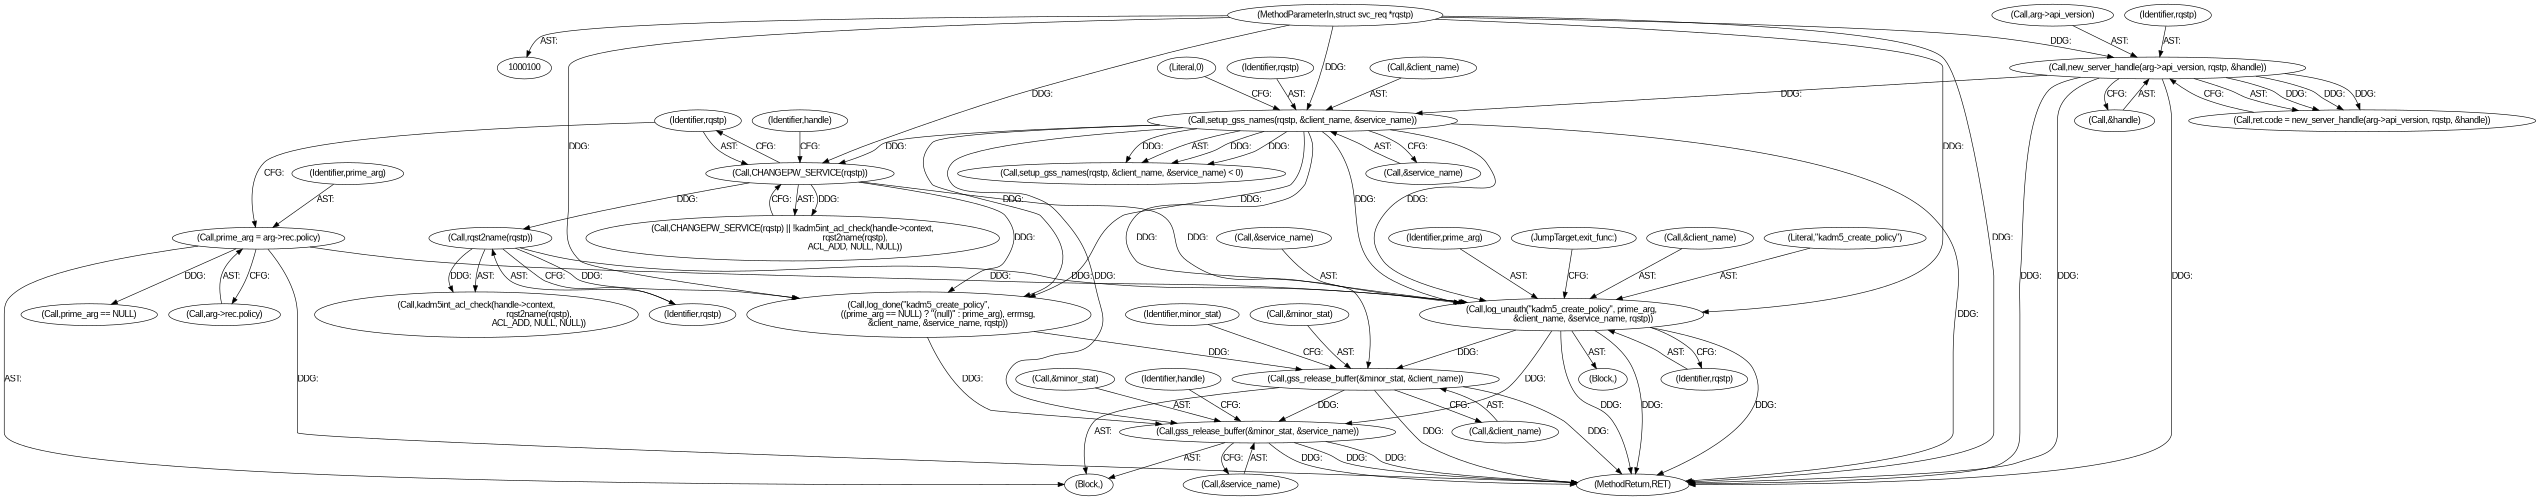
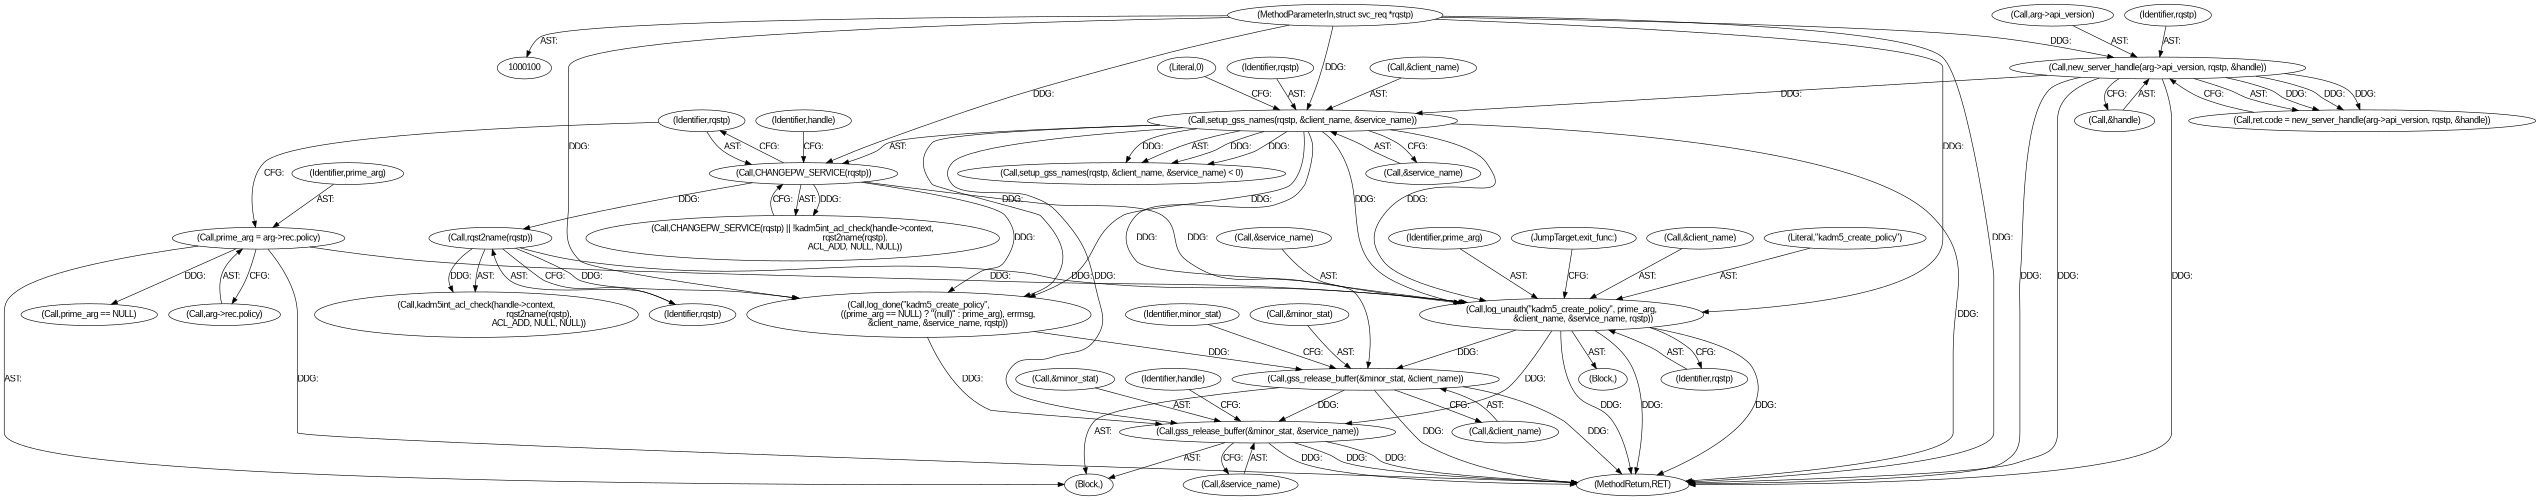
  digraph {
    fontname="Liberation Sans"
    node [fontname="Liberation Sans"]
    edge [fontname="Liberation Sans"]
    n1 [label="(Call,log_unauth(\"kadm5_create_policy\", prime_arg,\n                   &client_name, &service_name, rqstp))"]
    n2 [label="(Call,gss_release_buffer(&minor_stat, &client_name))"]
    n3 [label="(Call,gss_release_buffer(&minor_stat, &service_name))"]
    n4 [label="(Identifier,rqstp)"]
    n5 [label="(MethodReturn,RET)"]
    n6 [label="(Block,)"]
    n7 [label="(Block,)"]
    n8 [label="(Call,&client_name)"]
    n9 [label="(Call,&service_name)"]
    n10 [label="(Call,prime_arg = arg->rec.policy)"]
    n11 [label="(Call,prime_arg == NULL)"]
    n12 [label="(Call,arg->rec.policy)"]
    n13 [label="(Call,setup_gss_names(rqstp, &client_name, &service_name))"]
    n14 [label="(Call,CHANGEPW_SERVICE(rqstp))"]
    n15 [label="(Call,log_done(\"kadm5_create_policy\",\n                 ((prime_arg == NULL) ? \"(null)\" : prime_arg), errmsg,\n                 &client_name, &service_name, rqstp))"]
    n16 [label="(Call,setup_gss_names(rqstp, &client_name, &service_name) < 0)"]
    n17 [label="(Call,&service_name)"]
    n18 [label="(Call,rqst2name(rqstp))"]
    n19 [label="(Identifier,rqstp)"]
    n20 [label="(Call,CHANGEPW_SERVICE(rqstp) || !kadm5int_acl_check(handle->context,\n                                                       rqst2name(rqstp),\n                                                       ACL_ADD, NULL, NULL))"]
    n21 [label="(Call,new_server_handle(arg->api_version, rqstp, &handle))"]
    n22 [label="(Call,ret.code = new_server_handle(arg->api_version, rqstp, &handle))"]
    n23 [label="(Call,&handle)"]
    n24 [label="(MethodParameterIn,struct svc_req *rqstp)"]
    1000100
    n26 [label="(Call,kadm5int_acl_check(handle->context,\n                                                       rqst2name(rqstp),\n                                                       ACL_ADD, NULL, NULL))"]
    n27 [label="(Identifier,rqstp)"]
    n28 [label="(Identifier,minor_stat)"]
    n29 [label="(Call,arg->api_version)"]
    n30 [label="(Identifier,handle)"]
    n31 [label="(Identifier,prime_arg)"]
    n32 [label="(Call,&minor_stat)"]
    n33 [label="(Identifier,rqstp)"]
    n34 [label="(Identifier,rqstp)"]
    n35 [label="(JumpTarget,exit_func:)"]
    n36 [label="(Call,&minor_stat)"]
    n37 [label="(Identifier,handle)"]
    n38 [label="(Call,&client_name)"]
    n39 [label="(Literal,\"kadm5_create_policy\")"]
    n40 [label="(Call,&client_name)"]
    n41 [label="(Call,&service_name)"]
    n42 [label="(Identifier,prime_arg)"]
    n43 [label="(Literal,0)"]
    n1 -> n2 [label="DDG: "]
    n1 -> n3 [label="DDG: "]
    n1 -> n4 [label="CFG: "]
    n1 -> n5 [label="DDG: "]
    n1 -> n5 [label="DDG: "]
    n1 -> n5 [label="DDG: "]
    n1 -> n6 [label="AST: "]
    n2 -> n3 [label="DDG: "]
    n2 -> n5 [label="DDG: "]
    n2 -> n5 [label="DDG: "]
    n2 -> n7 [label="AST: "]
    n2 -> n8 [label="CFG: "]
    n3 -> n5 [label="DDG: "]
    n3 -> n5 [label="DDG: "]
    n3 -> n5 [label="DDG: "]
    n3 -> n7 [label="AST: "]
    n3 -> n9 [label="CFG: "]
    n4 -> n1 [label="AST: "]
    n8 -> n2 [label="AST: "]
    n9 -> n3 [label="AST: "]
    n10 -> n1 [label="DDG: "]
    n10 -> n5 [label="DDG: "]
    n10 -> n7 [label="AST: "]
    n10 -> n11 [label="DDG: "]
    n10 -> n12 [label="CFG: "]
    n12 -> n10 [label="AST: "]
    n13 -> n1 [label="DDG: "]
    n13 -> n1 [label="DDG: "]
    n13 -> n2 [label="DDG: "]
    n13 -> n3 [label="DDG: "]
    n13 -> n5 [label="DDG: "]
-   n13 -> n14 [label="DDG: "]
+   n13 -> n14 [label="AST: "]
    n13 -> n15 [label="DDG: "]
    n13 -> n15 [label="DDG: "]
    n13 -> n16 [label="AST: "]
    n13 -> n16 [label="DDG: "]
    n13 -> n16 [label="DDG: "]
    n13 -> n16 [label="DDG: "]
    n13 -> n17 [label="CFG: "]
    n14 -> n1 [label="DDG: "]
    n14 -> n15 [label="DDG: "]
    n14 -> n18 [label="DDG: "]
    n14 -> n19 [label="CFG: "]
    n14 -> n20 [label="AST: "]
    n14 -> n20 [label="DDG: "]
    n15 -> n2 [label="DDG: "]
    n15 -> n3 [label="DDG: "]
    n17 -> n13 [label="AST: "]
    n18 -> n1 [label="DDG: "]
    n18 -> n15 [label="DDG: "]
    n18 -> n26 [label="AST: "]
    n18 -> n26 [label="DDG: "]
    n18 -> n27 [label="CFG: "]
    n19 -> n10 [label="CFG: "]
    n19 -> n14 [label="AST: "]
    n20 -> n14 [label="CFG: "]
    n21 -> n5 [label="DDG: "]
    n21 -> n5 [label="DDG: "]
    n21 -> n5 [label="DDG: "]
    n21 -> n13 [label="DDG: "]
    n21 -> n22 [label="AST: "]
    n21 -> n22 [label="DDG: "]
    n21 -> n22 [label="DDG: "]
    n21 -> n22 [label="DDG: "]
    n21 -> n23 [label="CFG: "]
    n22 -> n21 [label="CFG: "]
    n23 -> n21 [label="AST: "]
    n24 -> n1 [label="DDG: "]
    n24 -> n5 [label="DDG: "]
    n24 -> n13 [label="DDG: "]
    n24 -> n14 [label="DDG: "]
    n24 -> n15 [label="DDG: "]
    n24 -> n21 [label="DDG: "]
    n24 -> 1000100 [label="AST: "]
    n27 -> n18 [label="AST: "]
    n28 -> n2 [label="CFG: "]
    n29 -> n21 [label="AST: "]
    n30 -> n14 [label="CFG: "]
    n31 -> n1 [label="AST: "]
    n32 -> n3 [label="AST: "]
    n33 -> n13 [label="AST: "]
    n34 -> n21 [label="AST: "]
    n35 -> n1 [label="CFG: "]
    n36 -> n2 [label="AST: "]
    n37 -> n3 [label="CFG: "]
    n38 -> n1 [label="AST: "]
    n39 -> n1 [label="AST: "]
    n40 -> n13 [label="AST: "]
    n41 -> n1 [label="AST: "]
    n42 -> n10 [label="AST: "]
    n43 -> n13 [label="CFG: "]
  }
